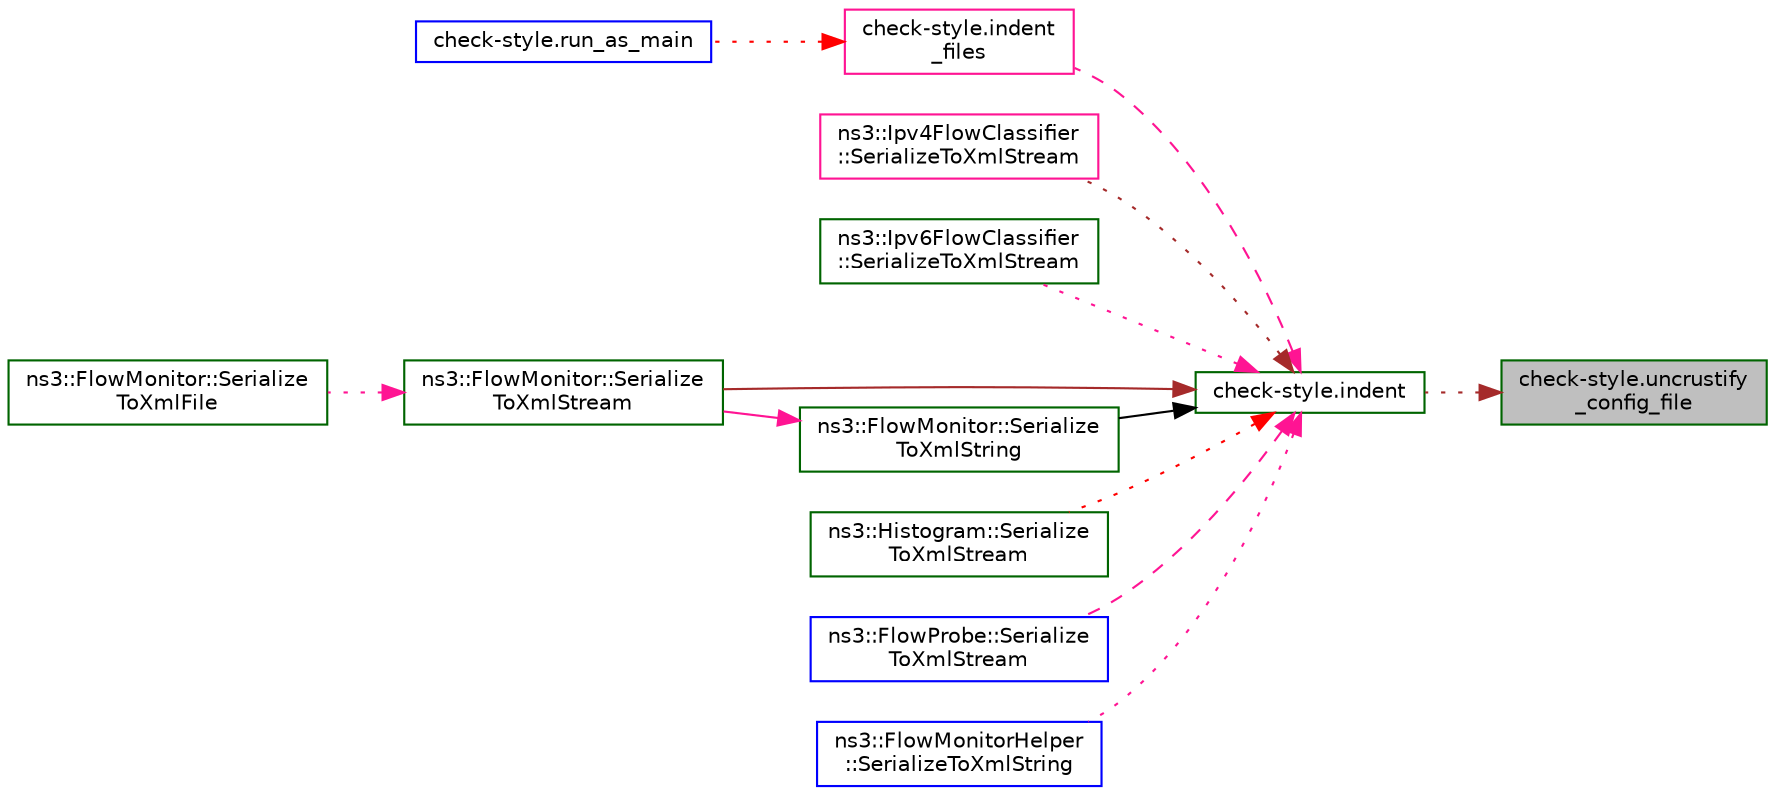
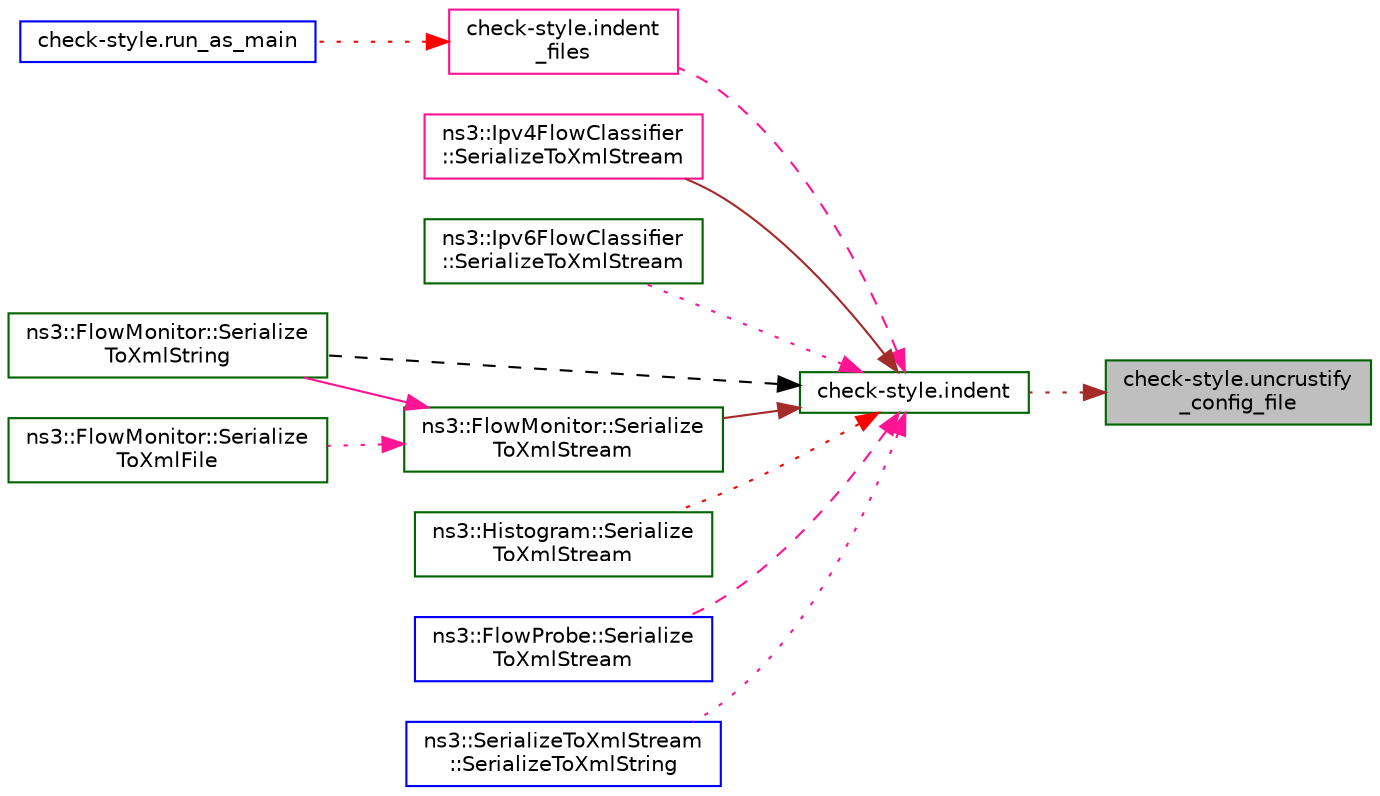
  digraph {
    rankdir=RL
    node [color=darkgreen fillcolor=white fontname=Helvetica fontsize=10 shape=record style=filled]
    edge [color=deeppink dir=back fontname=Helvetica fontsize=10 labelfontname=Helvetica labelfontsize=10 style=dotted]
    n1 [fillcolor=grey75 fontcolor=black height=0.2 label="check-style.uncrustify\l_config_file" width=0.4]
    n2 [height=0.2 label="check-style.indent" width=0.4]
    n3 [color=deeppink height=0.2 label="check-style.indent\l_files" width=0.4]
    n4 [color=deeppink height=0.2 label="ns3::Ipv4FlowClassifier\l::SerializeToXmlStream" width=0.4]
    n5 [height=0.2 label="ns3::Ipv6FlowClassifier\l::SerializeToXmlStream" width=0.4]
    n6 [height=0.2 label="ns3::FlowMonitor::Serialize\lToXmlStream" width=0.4]
    n7 [height=0.2 label="ns3::FlowMonitor::Serialize\lToXmlString" width=0.4]
    n8 [height=0.2 label="ns3::Histogram::Serialize\lToXmlStream" width=0.4]
    n9 [color=blue height=0.2 label="ns3::FlowProbe::Serialize\lToXmlStream" width=0.4]
-   n10 [color=blue height=0.2 label="ns3::FlowMonitorHelper\l::SerializeToXmlString" width=0.4]
+   n10 [color=blue height=0.2 label="ns3::SerializeToXmlStream\l::SerializeToXmlString" width=0.4]
    n11 [color=blue height=0.2 label="check-style.run_as_main" width=0.4]
    n12 [height=0.2 label="ns3::FlowMonitor::Serialize\lToXmlFile" width=0.4]
    n1 -> n2 [color=brown]
    n2 -> n3 [style=dashed]
-   n2 -> n4 [color=brown]
+   n2 -> n4 [color=brown style=solid]
    n2 -> n5
    n2 -> n6 [color=brown style=solid]
-   n2 -> n7 [color=black style=solid]
+   n2 -> n7 [color=black style=dashed]
    n2 -> n8 [color=red]
    n2 -> n9 [style=dashed]
    n2 -> n10
    n3 -> n11 [color=red]
-   n7 -> n6 [style=solid]
+   n6 -> n7 [style=solid]
    n6 -> n12
  }
